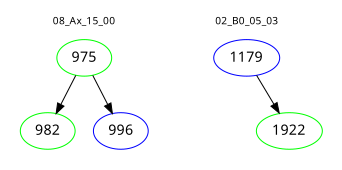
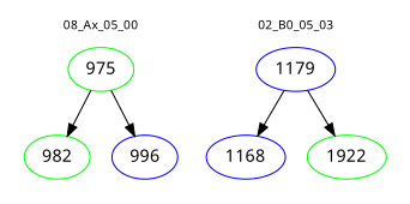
  digraph {
    fontname="Noto Sans"
    node [color=green fontname="Noto Sans"]
    edge [color=black fontname="Noto Sans"]
    n1 [label=975]
    n2 [label=982]
    n3 [color=blue label=996]
    n4 [color=blue label=1179]
+   n5 [color=blue label=1168]
    n6 [label=1922]
    subgraph cluster_1 {
      color=white
      fontsize=10
-     label="08_Ax_15_00"
+     label="08_Ax_05_00"
      n1
      n2
      n3
    }
    subgraph cluster_2 {
      color=white
      fontsize=10
      label="02_B0_05_03"
      n4
+     n5
      n6
    }
    n1 -> n2
    n1 -> n3
+   n4 -> n5
    n4 -> n6
  }
